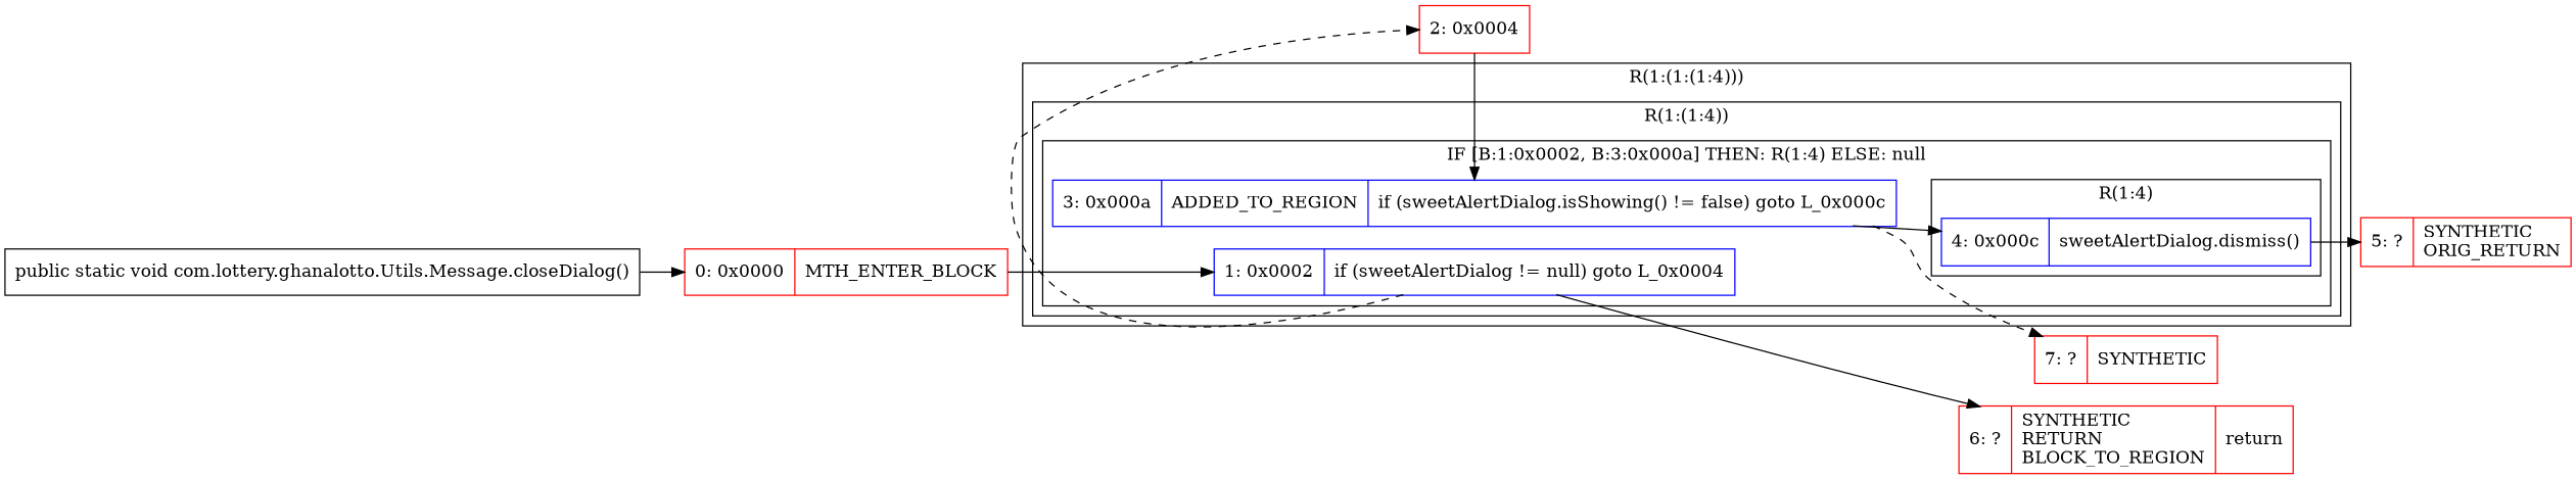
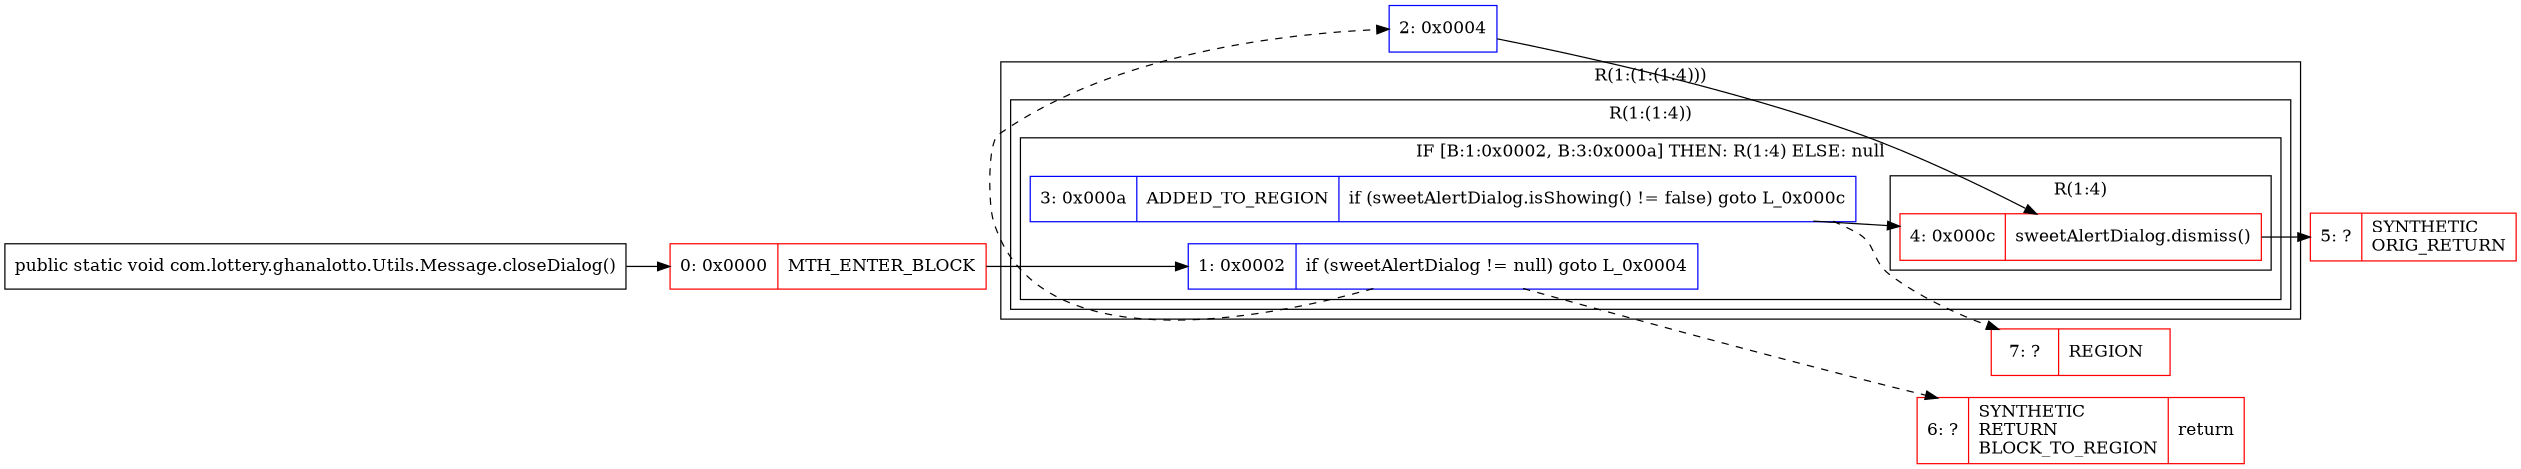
  digraph {
    rankdir=LR
    node [color=red shape=record]
-   n1 [color=blue label="{4\:\ 0x000c|sweetAlertDialog.dismiss()\l}"]
+   n1 [label="{4\:\ 0x000c|sweetAlertDialog.dismiss()\l}"]
    n2 [color=blue label="{1\:\ 0x0002|if (sweetAlertDialog != null) goto L_0x0004\l}"]
    n3 [color=blue label="{3\:\ 0x000a|ADDED_TO_REGION\l|if (sweetAlertDialog.isShowing() != false) goto L_0x000c\l}"]
    n4 [label="{5\:\ ?|SYNTHETIC\lORIG_RETURN\l}"]
-   n5 [label="{2\:\ 0x0004}"]
+   n5 [color=blue label="{2\:\ 0x0004}"]
    n6 [label="{6\:\ ?|SYNTHETIC\lRETURN\lBLOCK_TO_REGION\l|return\l}"]
-   n7 [label="{7\:\ ?|SYNTHETIC\l}"]
+   n7 [label="{7\:\ ?|REGION\l}"]
    n8 [label="{0\:\ 0x0000|MTH_ENTER_BLOCK\l}"]
    n9 [label="{public static void com.lottery.ghanalotto.Utils.Message.closeDialog() }" color=""]
    subgraph cluster_1 {
      label="R(1:(1:(1:4)))"
      subgraph cluster_2 {
        label="R(1:(1:4))"
        subgraph cluster_3 {
          label="IF [B:1:0x0002, B:3:0x000a] THEN: R(1:4) ELSE: null"
          n2
          n3
          subgraph cluster_4 {
            label="R(1:4)"
            n1
          }
        }
      }
    }
    n1 -> n4
    n2 -> n5 [style=dashed]
-   n2 -> n6 [style=solid]
+   n2 -> n6 [style=dashed]
    n3 -> n1
    n3 -> n7 [style=dashed]
-   n5 -> n3
+   n5 -> n1
    n8 -> n2
    n9 -> n8
  }
